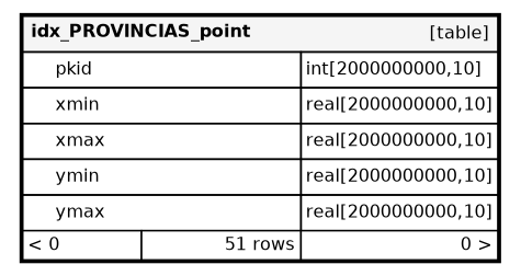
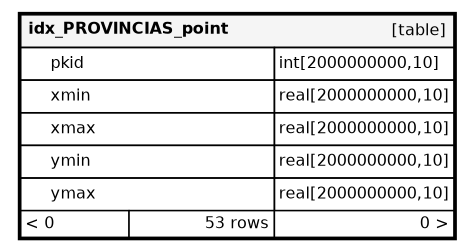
  digraph {
    bgcolor="#ffffff"
    fontname=Helvetica
    fontsize=11
    nodesep=0.18
    rankdir=RL
    ranksep=0.46
    ration=compress
-   n1 [fontname=Helvetica fontsize=11 label=<     <TABLE BORDER="2" CELLBORDER="1" CELLSPACING="0" BGCOLOR="#ffffff">       <TR><TD COLSPAN="4"  BGCOLOR="#f5f5f5"><TABLE BORDER="0" CELLSPACING="0"><TR><TD ALIGN="LEFT"><B>idx_PROVINCIAS_point</B></TD><TD ALIGN="RIGHT">[table]</TD></TR></TABLE></TD></TR>       <TR><TD PORT="pkid" COLSPAN="2" ALIGN="LEFT"><TABLE BORDER="0" CELLSPACING="0" ALIGN="LEFT"><TR ALIGN="LEFT"><TD ALIGN="LEFT" FIXEDSIZE="TRUE" WIDTH="15" HEIGHT="16"></TD><TD ALIGN="LEFT" FIXEDSIZE="TRUE" WIDTH="150" HEIGHT="16">pkid</TD></TR></TABLE></TD><TD PORT="pkid.type" ALIGN="LEFT">int[2000000000,10]</TD></TR>       <TR><TD PORT="xmin" COLSPAN="2" ALIGN="LEFT"><TABLE BORDER="0" CELLSPACING="0" ALIGN="LEFT"><TR ALIGN="LEFT"><TD ALIGN="LEFT" FIXEDSIZE="TRUE" WIDTH="15" HEIGHT="16"></TD><TD ALIGN="LEFT" FIXEDSIZE="TRUE" WIDTH="150" HEIGHT="16">xmin</TD></TR></TABLE></TD><TD PORT="xmin.type" ALIGN="LEFT">real[2000000000,10]</TD></TR>       <TR><TD PORT="xmax" COLSPAN="2" ALIGN="LEFT"><TABLE BORDER="0" CELLSPACING="0" ALIGN="LEFT"><TR ALIGN="LEFT"><TD ALIGN="LEFT" FIXEDSIZE="TRUE" WIDTH="15" HEIGHT="16"></TD><TD ALIGN="LEFT" FIXEDSIZE="TRUE" WIDTH="150" HEIGHT="16">xmax</TD></TR></TABLE></TD><TD PORT="xmax.type" ALIGN="LEFT">real[2000000000,10]</TD></TR>       <TR><TD PORT="ymin" COLSPAN="2" ALIGN="LEFT"><TABLE BORDER="0" CELLSPACING="0" ALIGN="LEFT"><TR ALIGN="LEFT"><TD ALIGN="LEFT" FIXEDSIZE="TRUE" WIDTH="15" HEIGHT="16"></TD><TD ALIGN="LEFT" FIXEDSIZE="TRUE" WIDTH="150" HEIGHT="16">ymin</TD></TR></TABLE></TD><TD PORT="ymin.type" ALIGN="LEFT">real[2000000000,10]</TD></TR>       <TR><TD PORT="ymax" COLSPAN="2" ALIGN="LEFT"><TABLE BORDER="0" CELLSPACING="0" ALIGN="LEFT"><TR ALIGN="LEFT"><TD ALIGN="LEFT" FIXEDSIZE="TRUE" WIDTH="15" HEIGHT="16"></TD><TD ALIGN="LEFT" FIXEDSIZE="TRUE" WIDTH="150" HEIGHT="16">ymax</TD></TR></TABLE></TD><TD PORT="ymax.type" ALIGN="LEFT">real[2000000000,10]</TD></TR>       <TR><TD ALIGN="LEFT" BGCOLOR="#ffffff">&lt; 0</TD><TD ALIGN="RIGHT" BGCOLOR="#ffffff">51 rows</TD><TD ALIGN="RIGHT" BGCOLOR="#ffffff">0 &gt;</TD></TR>     </TABLE>> shape=plaintext]
+   n1 [fontname=Helvetica fontsize=11 label=<     <TABLE BORDER="2" CELLBORDER="1" CELLSPACING="0" BGCOLOR="#ffffff">       <TR><TD COLSPAN="4"  BGCOLOR="#f5f5f5"><TABLE BORDER="0" CELLSPACING="0"><TR><TD ALIGN="LEFT"><B>idx_PROVINCIAS_point</B></TD><TD ALIGN="RIGHT">[table]</TD></TR></TABLE></TD></TR>       <TR><TD PORT="pkid" COLSPAN="2" ALIGN="LEFT"><TABLE BORDER="0" CELLSPACING="0" ALIGN="LEFT"><TR ALIGN="LEFT"><TD ALIGN="LEFT" FIXEDSIZE="TRUE" WIDTH="15" HEIGHT="16"></TD><TD ALIGN="LEFT" FIXEDSIZE="TRUE" WIDTH="150" HEIGHT="16">pkid</TD></TR></TABLE></TD><TD PORT="pkid.type" ALIGN="LEFT">int[2000000000,10]</TD></TR>       <TR><TD PORT="xmin" COLSPAN="2" ALIGN="LEFT"><TABLE BORDER="0" CELLSPACING="0" ALIGN="LEFT"><TR ALIGN="LEFT"><TD ALIGN="LEFT" FIXEDSIZE="TRUE" WIDTH="15" HEIGHT="16"></TD><TD ALIGN="LEFT" FIXEDSIZE="TRUE" WIDTH="150" HEIGHT="16">xmin</TD></TR></TABLE></TD><TD PORT="xmin.type" ALIGN="LEFT">real[2000000000,10]</TD></TR>       <TR><TD PORT="xmax" COLSPAN="2" ALIGN="LEFT"><TABLE BORDER="0" CELLSPACING="0" ALIGN="LEFT"><TR ALIGN="LEFT"><TD ALIGN="LEFT" FIXEDSIZE="TRUE" WIDTH="15" HEIGHT="16"></TD><TD ALIGN="LEFT" FIXEDSIZE="TRUE" WIDTH="150" HEIGHT="16">xmax</TD></TR></TABLE></TD><TD PORT="xmax.type" ALIGN="LEFT">real[2000000000,10]</TD></TR>       <TR><TD PORT="ymin" COLSPAN="2" ALIGN="LEFT"><TABLE BORDER="0" CELLSPACING="0" ALIGN="LEFT"><TR ALIGN="LEFT"><TD ALIGN="LEFT" FIXEDSIZE="TRUE" WIDTH="15" HEIGHT="16"></TD><TD ALIGN="LEFT" FIXEDSIZE="TRUE" WIDTH="150" HEIGHT="16">ymin</TD></TR></TABLE></TD><TD PORT="ymin.type" ALIGN="LEFT">real[2000000000,10]</TD></TR>       <TR><TD PORT="ymax" COLSPAN="2" ALIGN="LEFT"><TABLE BORDER="0" CELLSPACING="0" ALIGN="LEFT"><TR ALIGN="LEFT"><TD ALIGN="LEFT" FIXEDSIZE="TRUE" WIDTH="15" HEIGHT="16"></TD><TD ALIGN="LEFT" FIXEDSIZE="TRUE" WIDTH="150" HEIGHT="16">ymax</TD></TR></TABLE></TD><TD PORT="ymax.type" ALIGN="LEFT">real[2000000000,10]</TD></TR>       <TR><TD ALIGN="LEFT" BGCOLOR="#ffffff">&lt; 0</TD><TD ALIGN="RIGHT" BGCOLOR="#ffffff">53 rows</TD><TD ALIGN="RIGHT" BGCOLOR="#ffffff">0 &gt;</TD></TR>     </TABLE>> shape=plaintext]
  }
